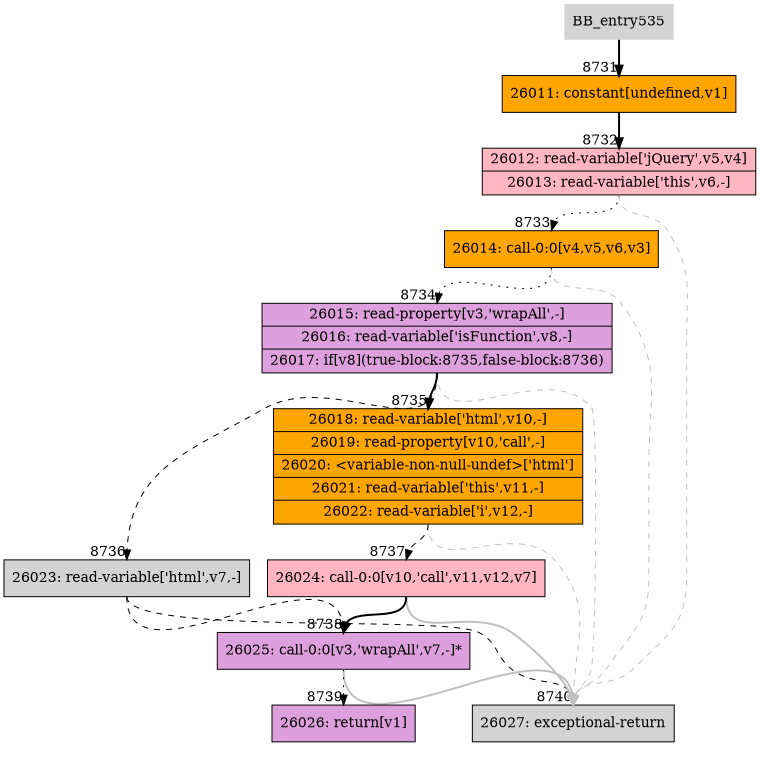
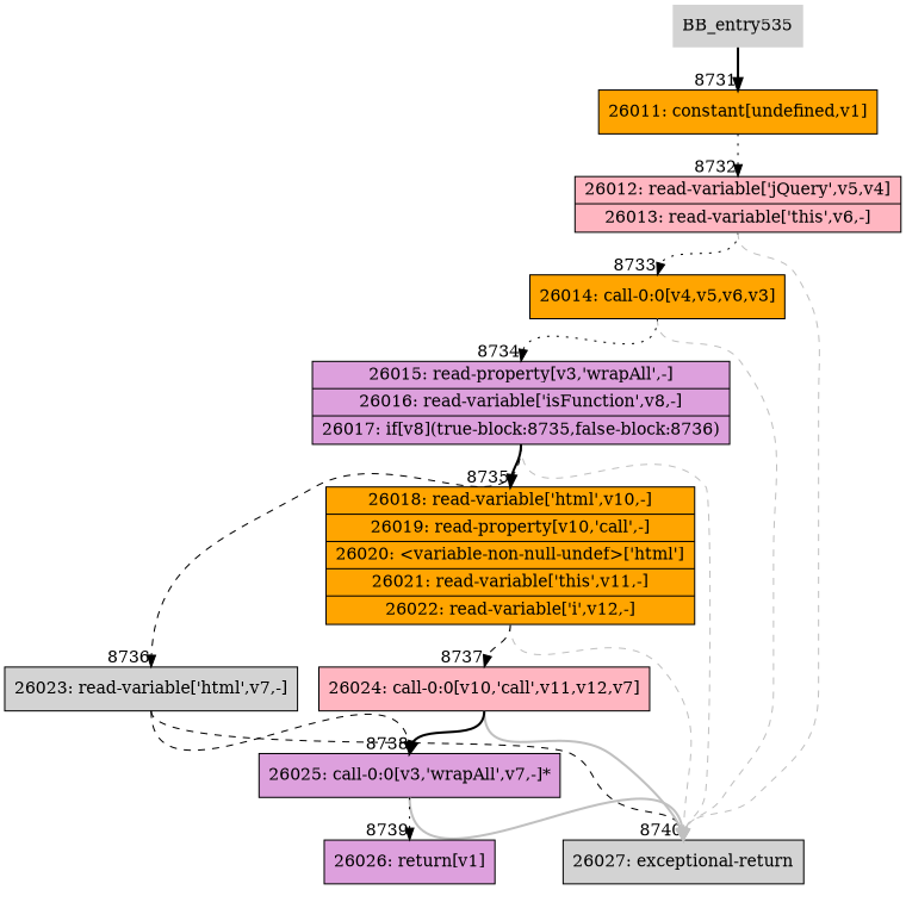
  digraph {
    rankdir=TD
    node [fillcolor=lightgrey shape=record style=filled]
    edge [headport=n style=dashed tailport=s]
    BB_entry535 [shape=none]
    n2 [fillcolor=orange label="{26011: constant[undefined,v1]}"]
    n3 [fillcolor=lightpink label="{26012: read-variable['jQuery',v5,v4]|26013: read-variable['this',v6,-]}"]
    n4 [fillcolor=orange label="{26014: call-0:0[v4,v5,v6,v3]}"]
    n5 [label="{26027: exceptional-return}"]
    n6 [fillcolor=plum label="{26015: read-property[v3,'wrapAll',-]|26016: read-variable['isFunction',v8,-]|26017: if[v8](true-block:8735,false-block:8736)}"]
    n7 [fillcolor=orange label="{26018: read-variable['html',v10,-]|26019: read-property[v10,'call',-]|26020: \<variable-non-null-undef\>['html']|26021: read-variable['this',v11,-]|26022: read-variable['i',v12,-]}"]
    n8 [label="{26023: read-variable['html',v7,-]}"]
    n9 [fillcolor=lightpink label="{26024: call-0:0[v10,'call',v11,v12,v7]}"]
    n10 [fillcolor=plum label="{26025: call-0:0[v3,'wrapAll',v7,-]*}"]
    n11 [fillcolor=plum label="{26026: return[v1]}"]
    BB_entry535 -> n2 [headlabel="    8731" style=bold]
-   n2 -> n3 [headlabel="      8732" style=bold]
+   n2 -> n3 [headlabel="      8732" style=dotted]
    n3 -> n4 [headlabel="      8733" style=dotted]
    n3 -> n5 [color=gray headlabel="      8740"]
    n4 -> n5 [color=gray]
    n4 -> n6 [headlabel="      8734" style=dotted]
    n6 -> n5 [color=gray]
    n6 -> n7 [headlabel="      8735" style=bold]
    n6 -> n8 [headlabel="      8736"]
    n7 -> n5 [color=gray]
    n7 -> n9 [headlabel="      8737"]
    n8 -> n5 [color=black]
    n8 -> n10 [headlabel="      8738"]
    n9 -> n5 [color=gray style=bold]
    n9 -> n10 [style=bold]
    n10 -> n5 [color=gray style=bold]
    n10 -> n11 [headlabel="      8739" style=dotted]
  }
